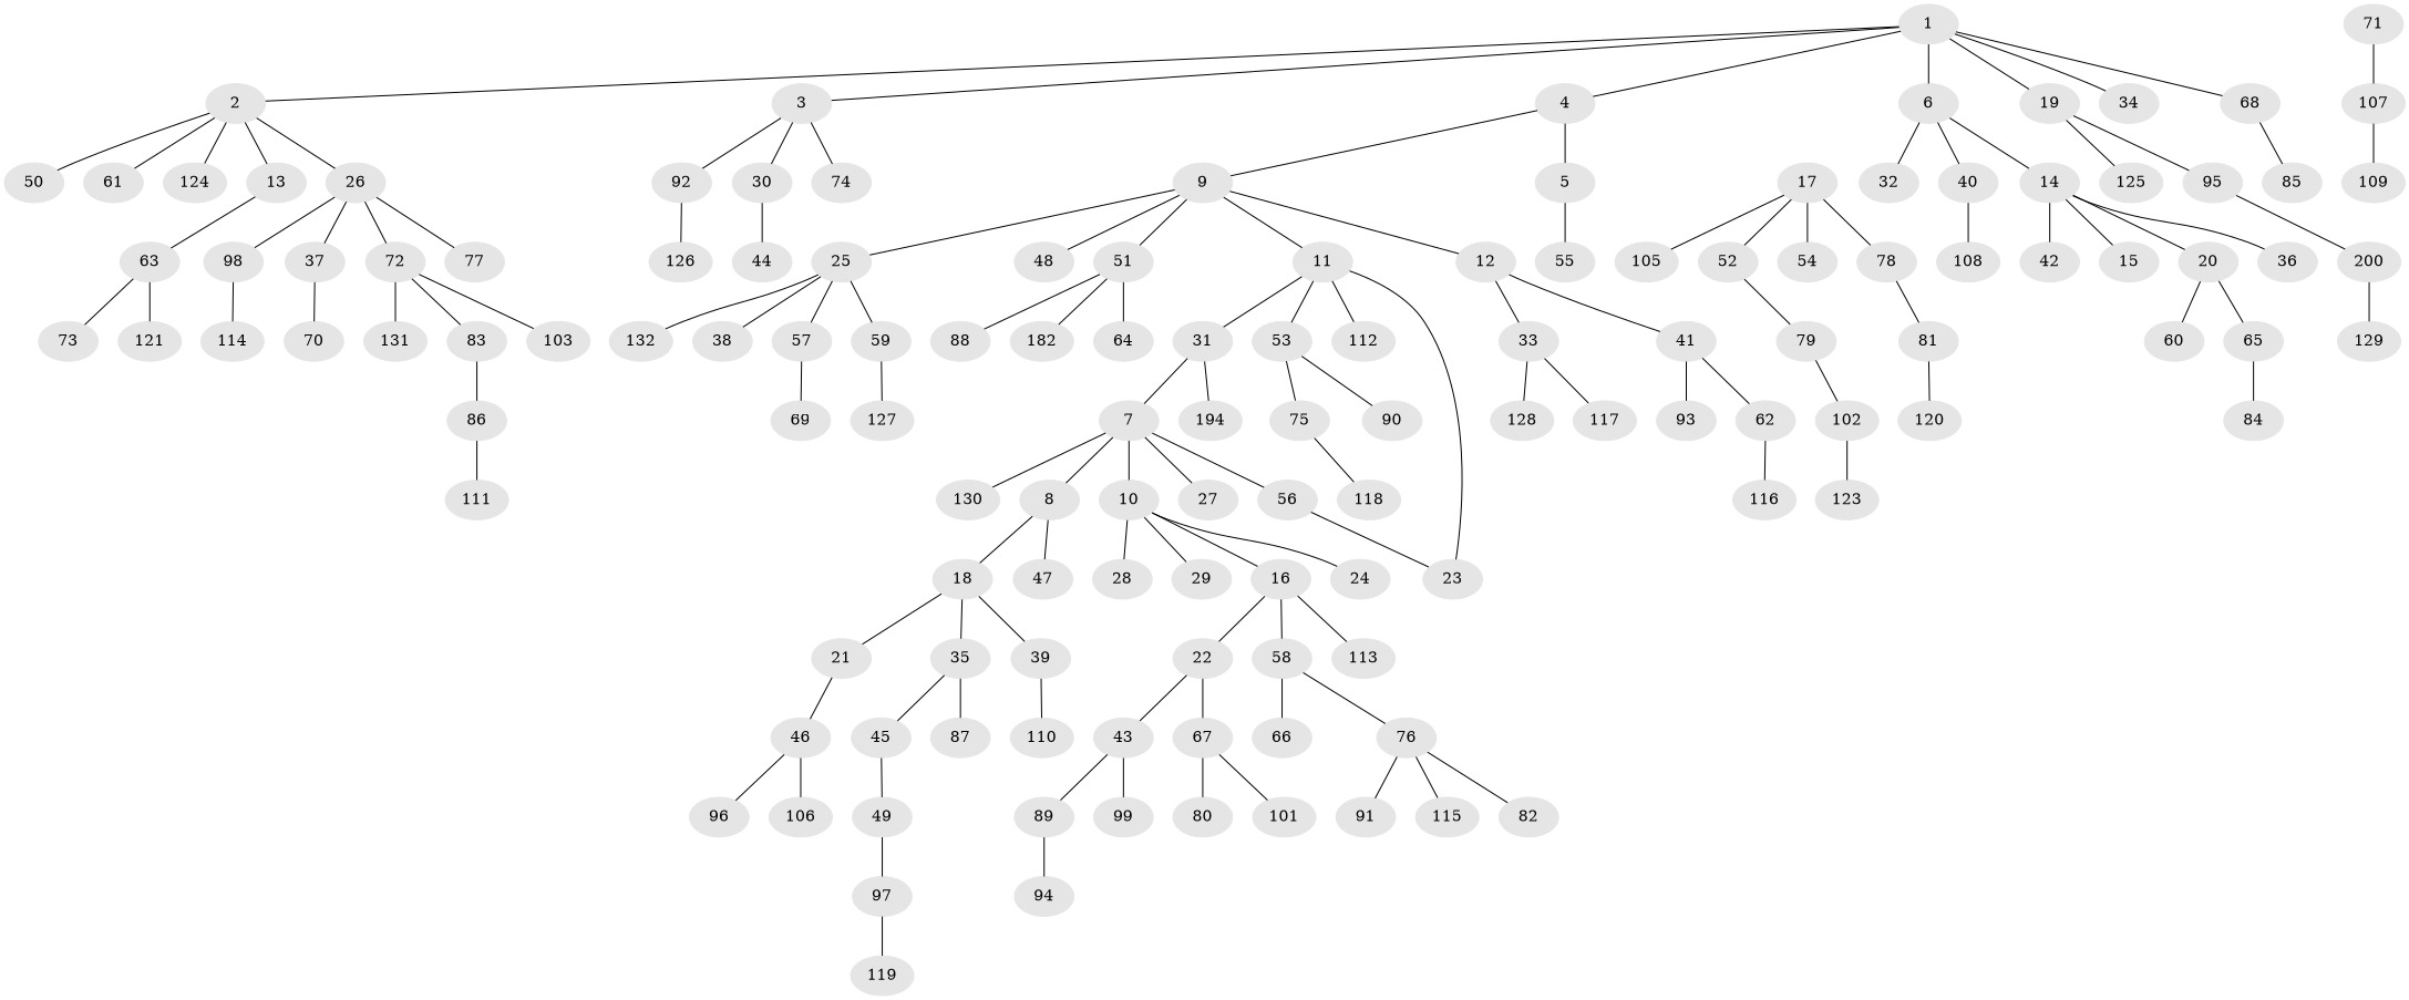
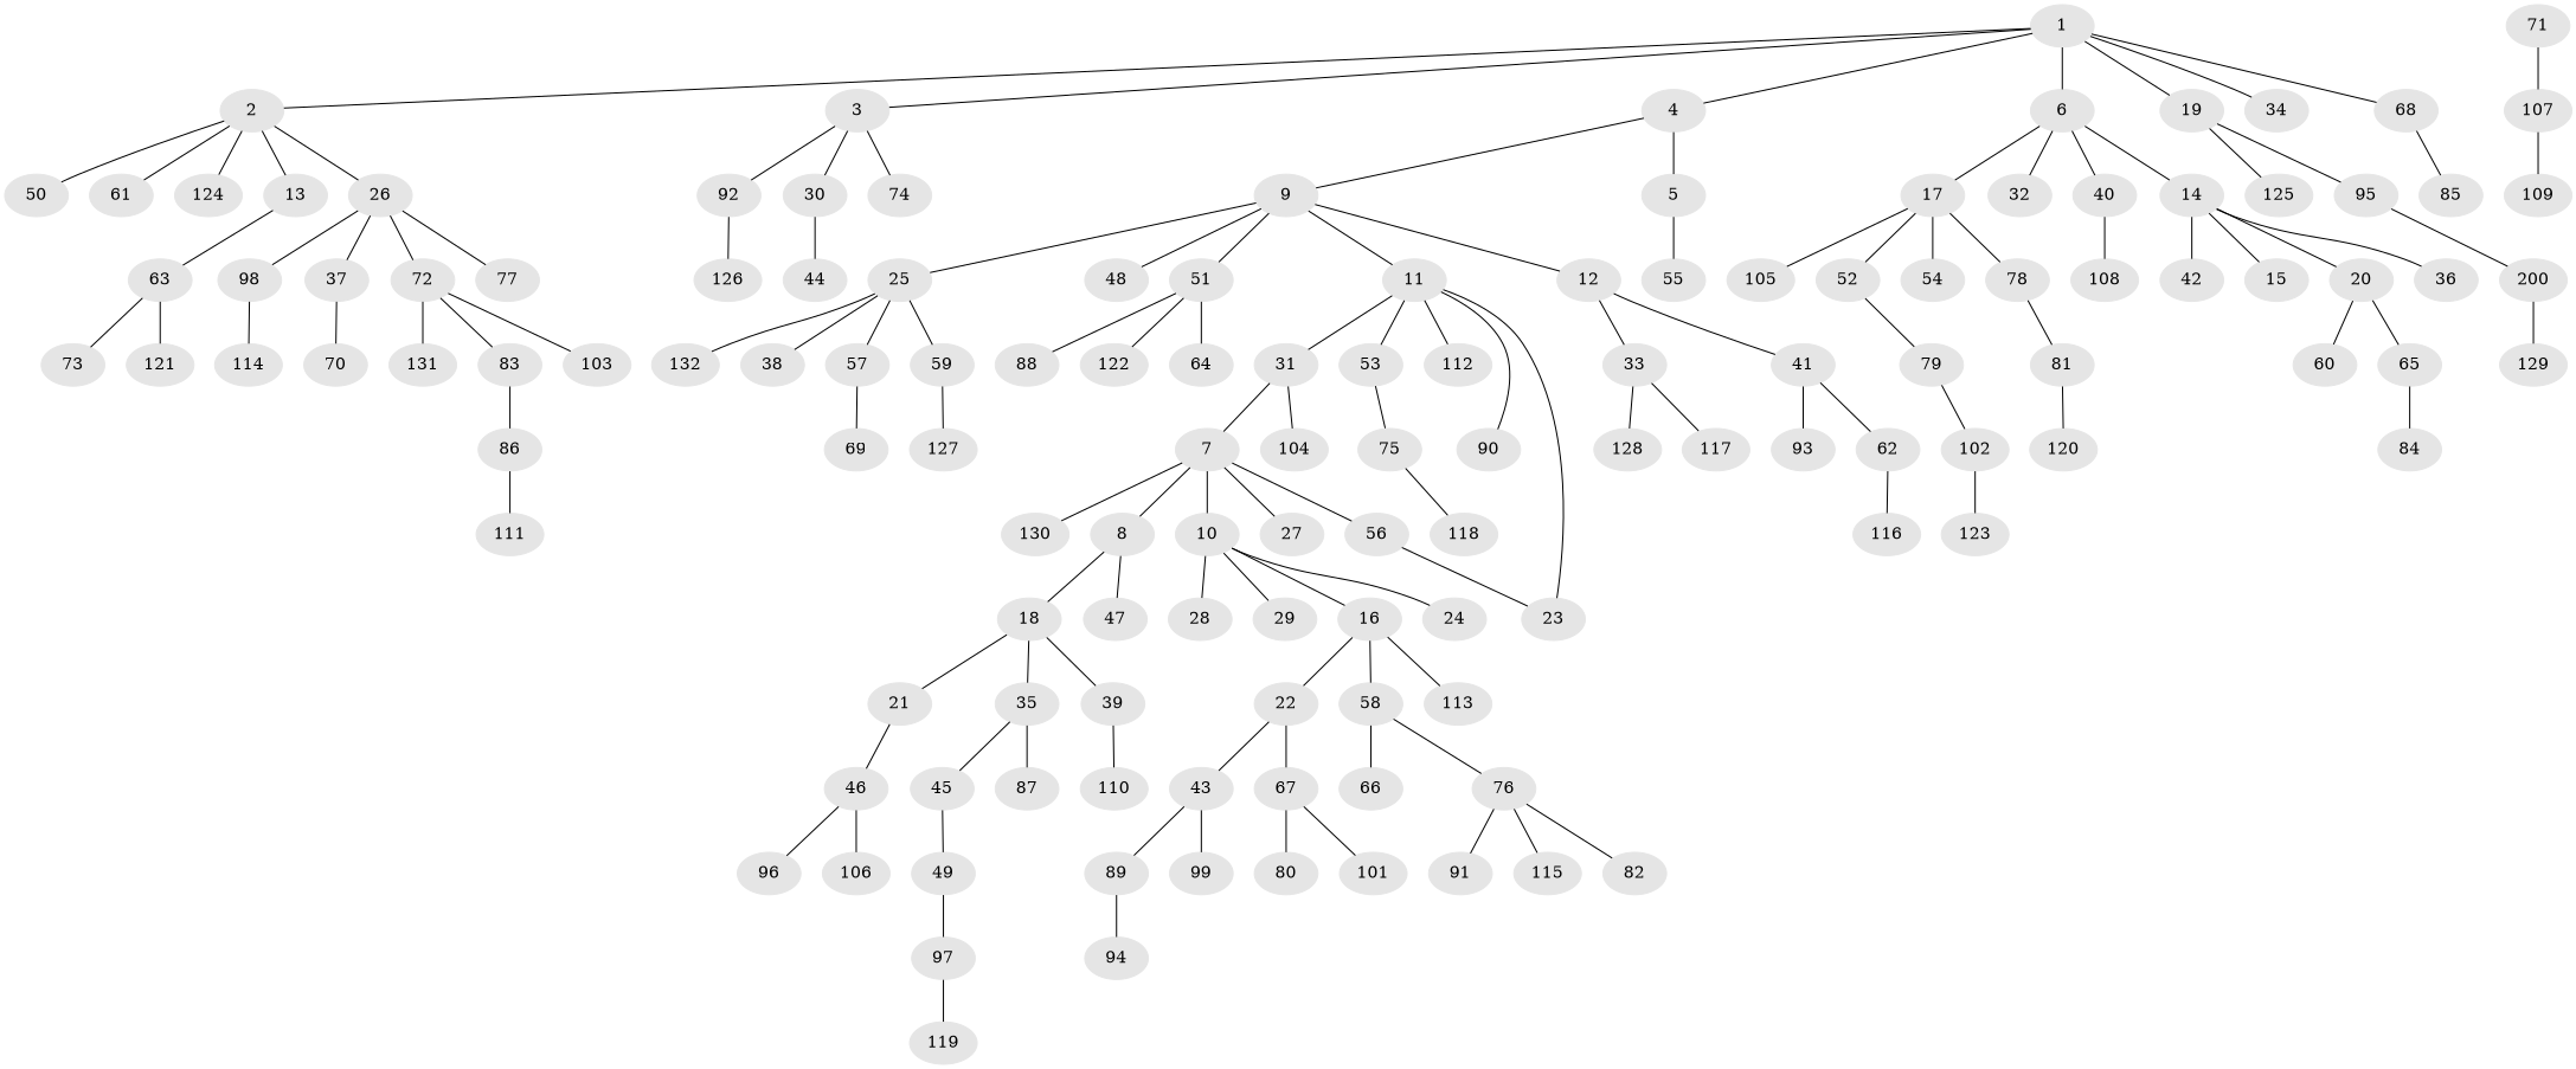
  graph {
    node [color=gray90 style=filled]
    1
    2
    3
    4
    6
    19
    34
    68
    13
    26
    50
    61
    124
    30
    74
    92
    5
    9
    14
    17
    32
    40
    95
    125
    85
    63
    37
    72
    77
    98
    44
    126
    55
    7
    8
    10
    27
    56
    130
    11
    12
    25
    48
    51
    15
    20
    36
    42
    52
    54
    78
    105
    108
    18
    47
    16
    24
    28
    29
    23
    21
    35
    39
    31
    53
    112
    33
    41
    38
    57
    59
    132
    64
    88
-   122 [label=182]
+   122
    22
    58
    113
-   104 [label=194]
+   104
    75
    90
    117
    128
    62
    93
    73
    121
    60
    65
    43
    67
    66
    76
    79
    81
    46
    45
    87
    110
    n100 [label=200]
    84
    96
    106
    89
    99
    80
    101
    69
    127
    70
    83
    103
    131
    114
    49
    116
    94
    97
    119
    102
    118
    71
    107
    82
    91
    115
    109
    86
    120
    123
    111
    129
    1 -- 2
    1 -- 3
    1 -- 4
    1 -- 6
    1 -- 19
    1 -- 34
    1 -- 68
    2 -- 13
    2 -- 26
    2 -- 50
    2 -- 61
    2 -- 124
    3 -- 30
    3 -- 74
    3 -- 92
    4 -- 5
    4 -- 9
    6 -- 14
+   6 -- 17
    6 -- 32
    6 -- 40
    19 -- 95
    19 -- 125
    68 -- 85
    13 -- 63
    26 -- 37
    26 -- 72
    26 -- 77
    26 -- 98
    30 -- 44
    92 -- 126
    5 -- 55
    9 -- 11
    9 -- 12
    9 -- 25
    9 -- 48
    9 -- 51
    14 -- 15
    14 -- 20
    14 -- 36
    14 -- 42
    17 -- 52
    17 -- 54
    17 -- 78
    17 -- 105
    40 -- 108
    95 -- n100
    63 -- 73
    63 -- 121
    37 -- 70
    72 -- 83
    72 -- 103
    72 -- 131
    98 -- 114
    7 -- 8
    7 -- 10
    7 -- 27
    7 -- 56
    7 -- 130
    8 -- 18
    8 -- 47
    10 -- 16
    10 -- 24
    10 -- 28
    10 -- 29
    56 -- 23
    11 -- 23
    11 -- 31
    11 -- 53
    11 -- 112
    12 -- 33
    12 -- 41
    25 -- 38
    25 -- 57
    25 -- 59
    25 -- 132
    51 -- 64
    51 -- 88
    51 -- 122
    20 -- 60
    20 -- 65
    52 -- 79
    78 -- 81
    18 -- 21
    18 -- 35
    18 -- 39
    16 -- 22
    16 -- 58
    16 -- 113
    21 -- 46
    35 -- 45
    35 -- 87
    39 -- 110
    31 -- 7
    31 -- 104
    53 -- 75
-   53 -- 90
+   11 -- 90
    33 -- 117
    33 -- 128
    41 -- 62
    41 -- 93
    57 -- 69
    59 -- 127
    22 -- 43
    22 -- 67
    58 -- 66
    58 -- 76
    75 -- 118
    62 -- 116
    65 -- 84
    43 -- 89
    43 -- 99
    67 -- 80
    67 -- 101
    76 -- 82
    76 -- 91
    76 -- 115
    79 -- 102
    81 -- 120
    46 -- 96
    46 -- 106
    45 -- 49
    n100 -- 129
    89 -- 94
    83 -- 86
    49 -- 97
    97 -- 119
    102 -- 123
    71 -- 107
    107 -- 109
    86 -- 111
  }
